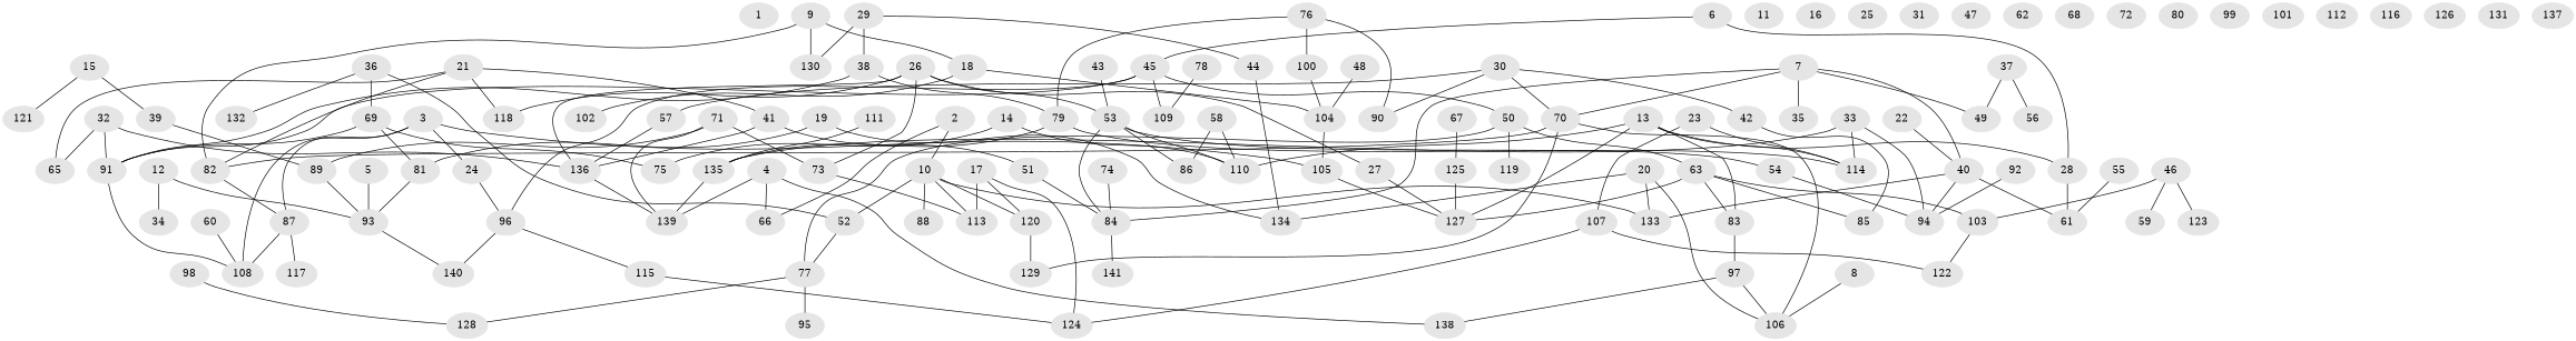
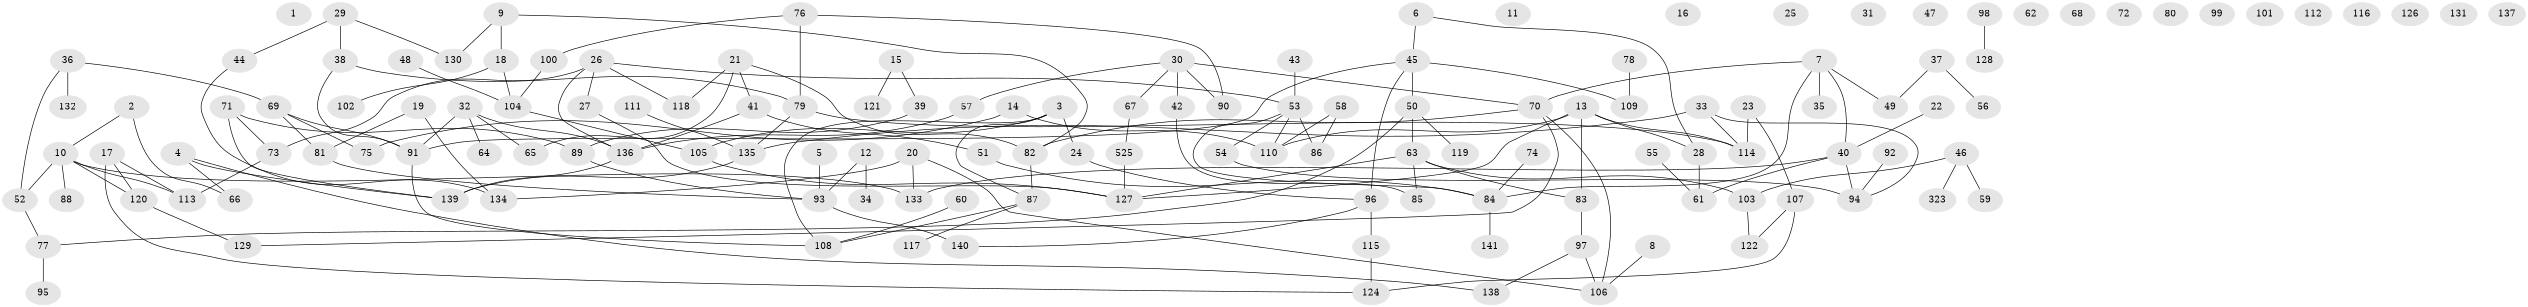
  graph {
    node [color=gray90 style=filled]
    1
    2
    10
    66
    52
    88
    113
    120
    133
    3
    24
    87
    105
    108
    96
    117
    127
    4
    138
    139
    5
    93
    140
    6
    28
    45
    61
    91
    50
    109
    7
    35
    40
    49
    84
    70
    94
    69
    75
    81
    141
    8
    106
    9
    18
    82
    130
    102
    104
    77
    129
    11
    12
    34
    13
    83
    110
    114
    97
    14
    15
    39
    121
    89
    16
    17
    124
    19
    134
    20
    21
    41
    65
    118
    136
    51
    22
    23
    107
    122
    115
    25
    26
    27
    53
    73
    54
    86
    29
    38
    44
    79
    30
    42
    57
    67
    90
    85
-   125
+   125 [label=525]
    31
    32
+   64
    33
    135
    36
    132
    37
    56
    43
    63
    119
    46
    59
    103
-   123
+   123 [label=323]
    47
    48
    95
    128
    55
    58
    60
    62
    68
    71
    72
    74
    76
    100
    78
    80
    92
    98
    99
    101
    111
    112
    116
    126
    131
    137
    2 -- 10
    2 -- 66
    10 -- 52
    10 -- 88
    10 -- 113
    10 -- 120
    10 -- 133
    52 -- 77
    120 -- 129
    3 -- 24
    3 -- 87
    3 -- 105
    3 -- 108
    24 -- 96
    87 -- 108
    87 -- 117
    105 -- 127
    96 -- 140
    96 -- 115
    4 -- 66
    4 -- 138
    4 -- 139
    5 -- 93
    93 -- 140
    6 -- 28
    6 -- 45
    28 -- 61
    45 -- 96
    45 -- 91
    45 -- 50
    45 -- 109
    91 -- 108
    50 -- 77
    50 -- 63
    50 -- 119
    7 -- 35
    7 -- 40
    7 -- 49
    7 -- 84
    7 -- 70
    40 -- 133
    40 -- 61
    40 -- 94
    84 -- 141
    70 -- 106
    70 -- 82
    70 -- 129
    69 -- 91
    69 -- 75
    69 -- 81
    81 -- 93
    8 -- 106
    9 -- 18
    9 -- 82
    9 -- 130
    18 -- 102
    18 -- 104
    82 -- 87
    104 -- 105
    77 -- 95
-   77 -- 128
    12 -- 93
    12 -- 34
    13 -- 127
    13 -- 28
    13 -- 83
    13 -- 110
    13 -- 114
    83 -- 97
    97 -- 138
    97 -- 106
    14 -- 75
    14 -- 110
    15 -- 39
    15 -- 121
    39 -- 89
    89 -- 93
    17 -- 113
    17 -- 120
    17 -- 124
    19 -- 81
    19 -- 134
    20 -- 133
    20 -- 106
    20 -- 134
    21 -- 82
    21 -- 41
    21 -- 65
    21 -- 118
    41 -- 136
    41 -- 51
    136 -- 139
    51 -- 84
    22 -- 40
    23 -- 114
    23 -- 107
    107 -- 124
    107 -- 122
    115 -- 124
    26 -- 118
    26 -- 136
    26 -- 27
    26 -- 53
    26 -- 73
    27 -- 127
    53 -- 84
    53 -- 110
    53 -- 54
    53 -- 86
    73 -- 113
    54 -- 94
    29 -- 130
    29 -- 38
    29 -- 44
    38 -- 91
    38 -- 79
    44 -- 134
    79 -- 114
    79 -- 135
    30 -- 70
    30 -- 42
    30 -- 57
+   30 -- 67
    30 -- 90
    42 -- 85
    57 -- 136
    67 -- 125
    125 -- 127
    32 -- 91
    32 -- 65
    32 -- 136
+   32 -- 64
    33 -- 94
    33 -- 114
    33 -- 135
    135 -- 139
    36 -- 52
    36 -- 69
    36 -- 132
    37 -- 49
    37 -- 56
    43 -- 53
    63 -- 127
    63 -- 83
    63 -- 85
    63 -- 103
    46 -- 59
    46 -- 103
    46 -- 123
    103 -- 122
    48 -- 104
    55 -- 61
    58 -- 110
    58 -- 86
    60 -- 108
    71 -- 139
    71 -- 89
    71 -- 73
    74 -- 84
    76 -- 79
    76 -- 90
    76 -- 100
    100 -- 104
    78 -- 109
    92 -- 94
    98 -- 128
    111 -- 135
  }
